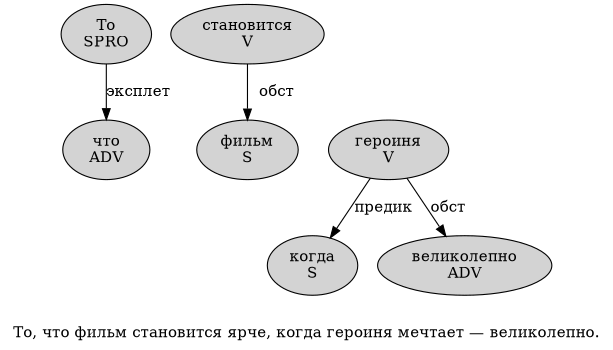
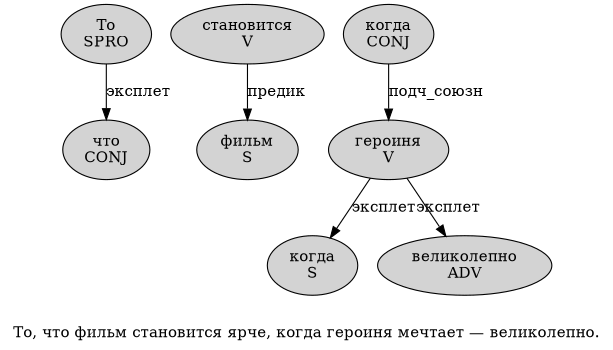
  digraph {
    label="То, что фильм становится ярче, когда героиня мечтает — великолепно."
    node [fillcolor=lightgray penwidth=1 shape=ellipse style=filled]
    n1 [label="То\nSPRO"]
-   n2 [label="что\nADV"]
+   n2 [label="что\nCONJ"]
    n3 [label="становится\nV"]
    n4 [label="фильм\nS"]
+   n5 [label="когда\nCONJ"]
    n6 [label="героиня\nV"]
    n7 [label="когда\nS"]
    n8 [label="великолепно\nADV"]
    n1 -> n2 [label="эксплет"]
-   n3 -> n4 [label="обст"]
-   n6 -> n7 [label="предик"]
-   n6 -> n8 [label="обст"]
+   n3 -> n4 [label="предик"]
+   n5 -> n6 [label="подч_союзн"]
+   n6 -> n7 [label="эксплет"]
+   n6 -> n8 [label="эксплет"]
  }
